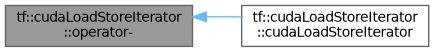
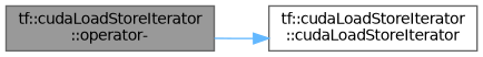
  digraph {
    rankdir=LR
    node [fontname=Helvetica fontsize=10 shape=box style=filled]
    n1 [color=gray40 fillcolor=grey60 fontcolor=black height=0.2 label="tf::cudaLoadStoreIterator\l::operator-" width=0.4]
    n2 [color=grey40 fillcolor=white height=0.2 label="tf::cudaLoadStoreIterator\l::cudaLoadStoreIterator" width=0.4]
-   n2 -> n1 [color=steelblue1 fontname=Helvetica fontsize=10 labelfontname=Helvetica labelfontsize=10 style=solid]
+   n1 -> n2 [color=steelblue1 fontname=Helvetica fontsize=10 labelfontname=Helvetica labelfontsize=10 style=solid]
  }
